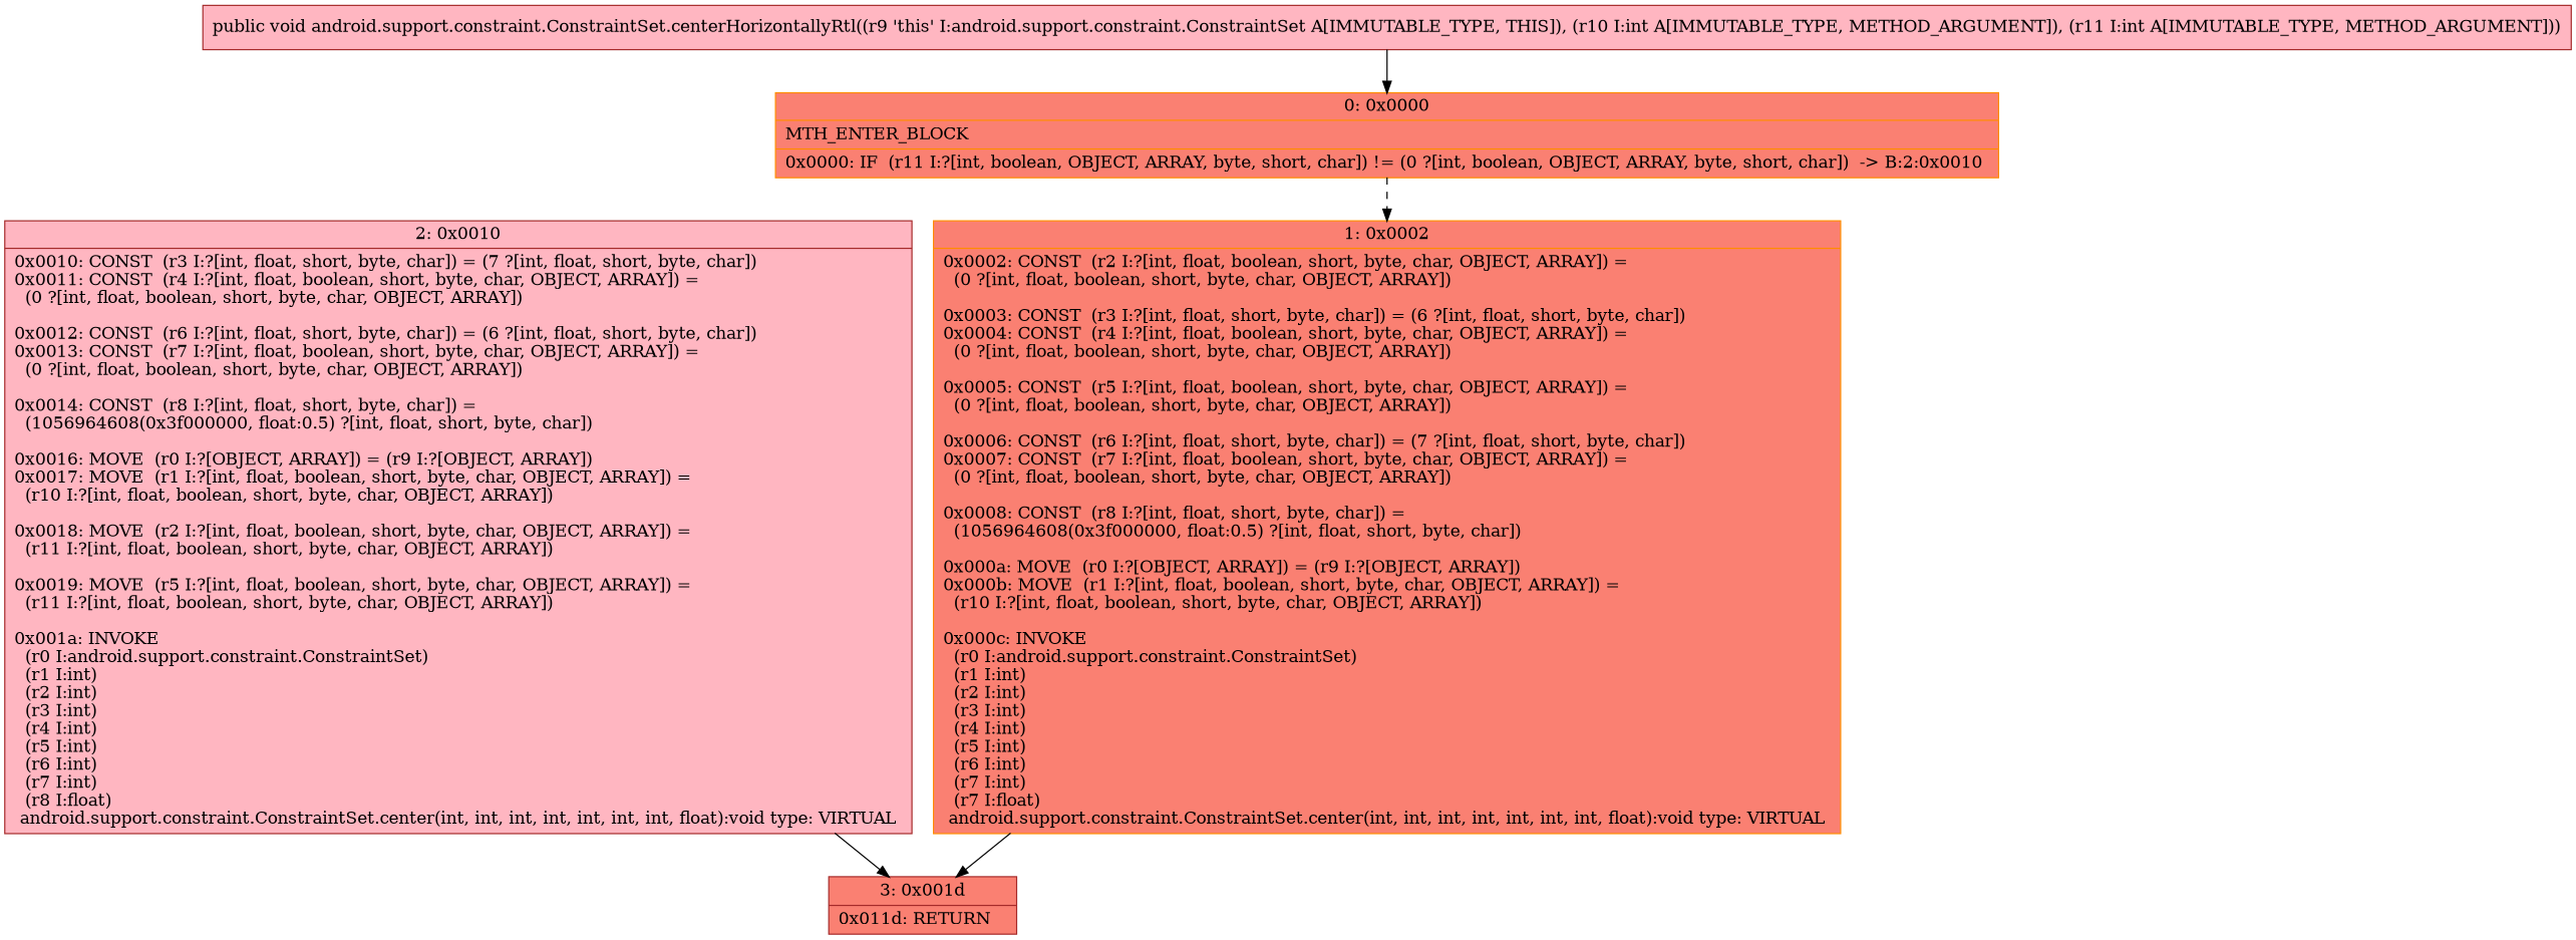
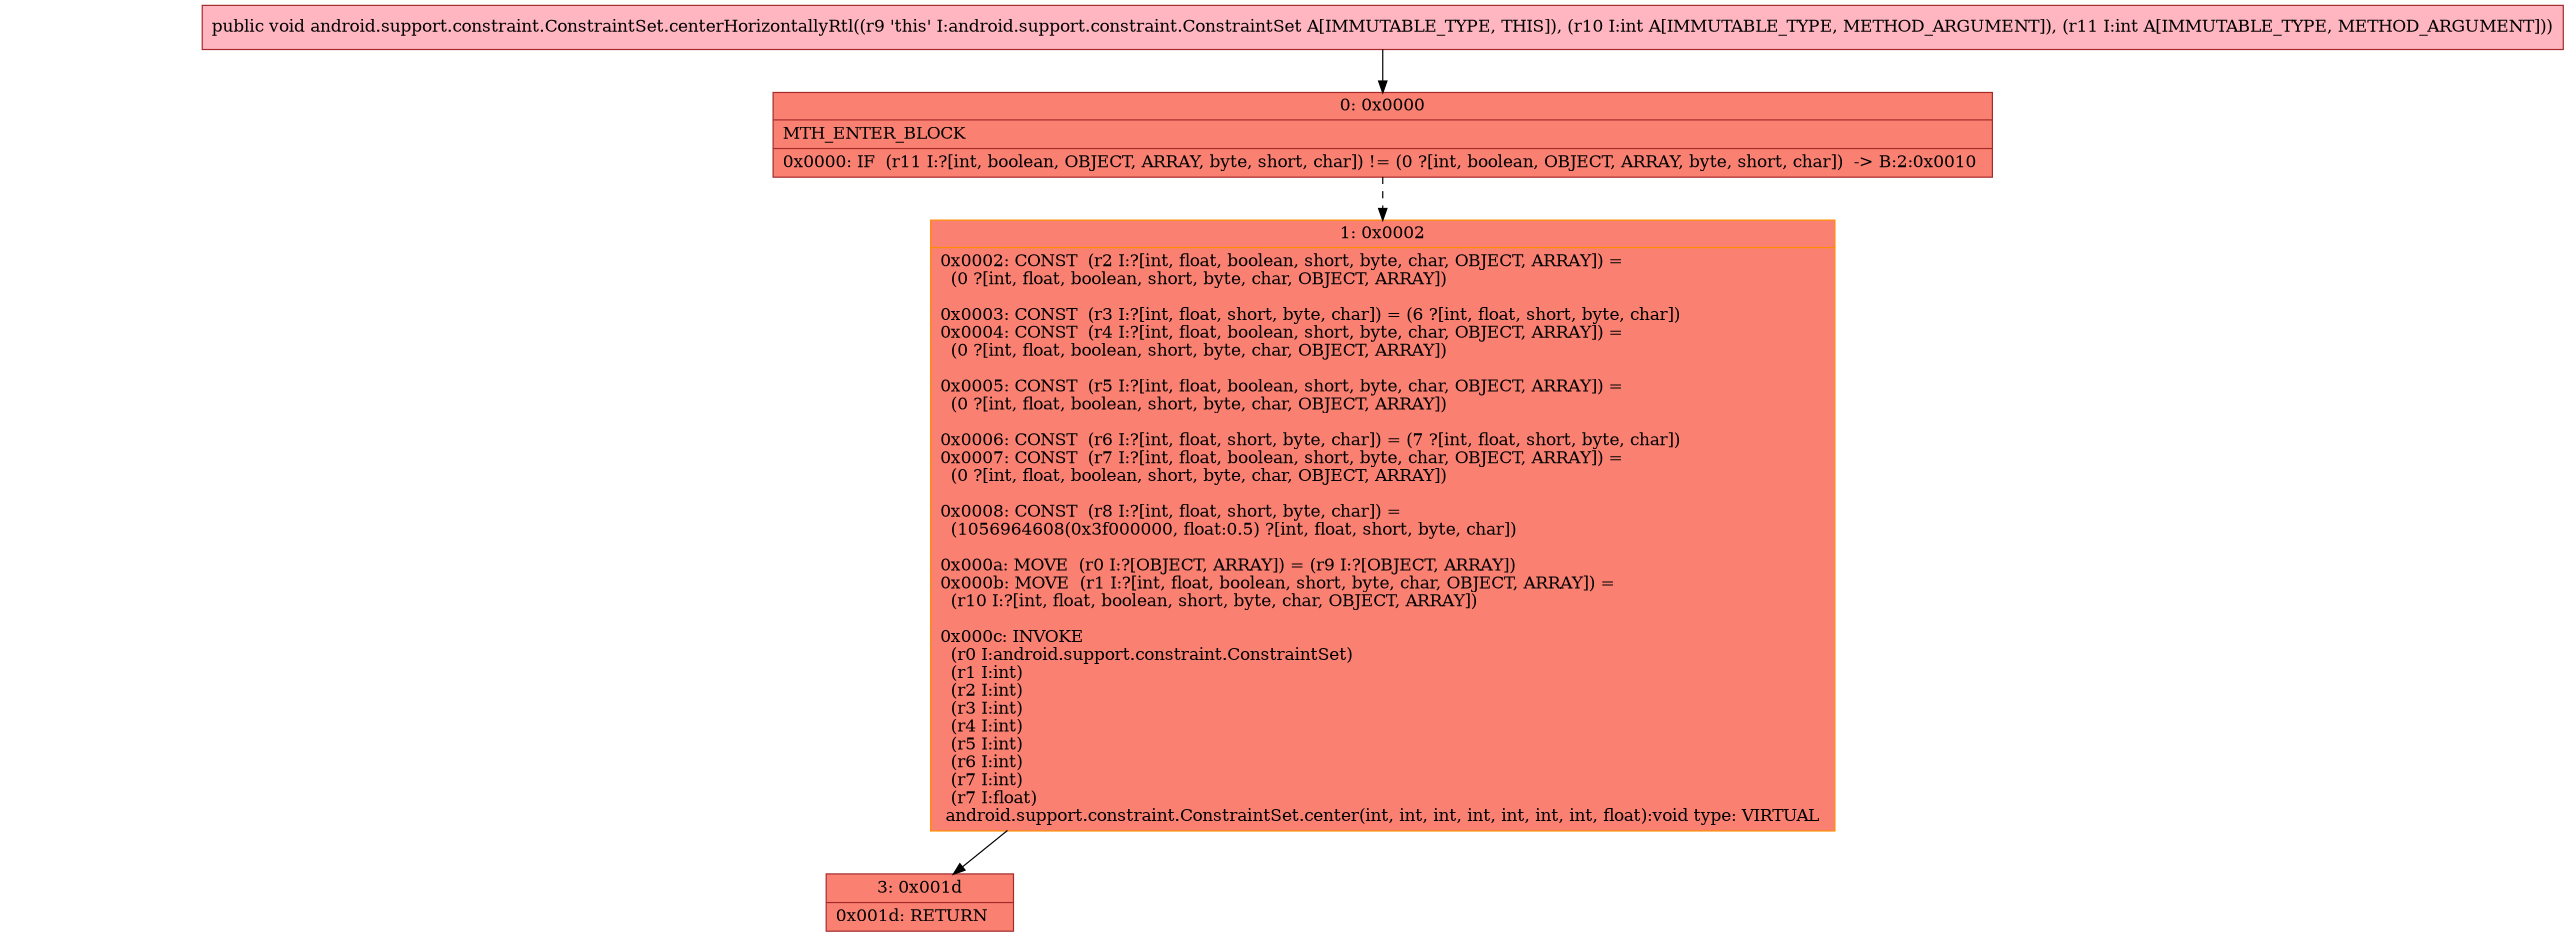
  digraph {
    node [color=brown fillcolor=salmon shape=record style=filled]
-   n1 [color=darkorange label="{0\:\ 0x0000|MTH_ENTER_BLOCK\l|0x0000: IF  (r11 I:?[int, boolean, OBJECT, ARRAY, byte, short, char]) != (0 ?[int, boolean, OBJECT, ARRAY, byte, short, char])  \-\> B:2:0x0010 \l}"]
+   n1 [label="{0\:\ 0x0000|MTH_ENTER_BLOCK\l|0x0000: IF  (r11 I:?[int, boolean, OBJECT, ARRAY, byte, short, char]) != (0 ?[int, boolean, OBJECT, ARRAY, byte, short, char])  \-\> B:2:0x0010 \l}"]
    n2 [color=darkorange label="{1\:\ 0x0002|0x0002: CONST  (r2 I:?[int, float, boolean, short, byte, char, OBJECT, ARRAY]) = \l  (0 ?[int, float, boolean, short, byte, char, OBJECT, ARRAY])\l \l0x0003: CONST  (r3 I:?[int, float, short, byte, char]) = (6 ?[int, float, short, byte, char]) \l0x0004: CONST  (r4 I:?[int, float, boolean, short, byte, char, OBJECT, ARRAY]) = \l  (0 ?[int, float, boolean, short, byte, char, OBJECT, ARRAY])\l \l0x0005: CONST  (r5 I:?[int, float, boolean, short, byte, char, OBJECT, ARRAY]) = \l  (0 ?[int, float, boolean, short, byte, char, OBJECT, ARRAY])\l \l0x0006: CONST  (r6 I:?[int, float, short, byte, char]) = (7 ?[int, float, short, byte, char]) \l0x0007: CONST  (r7 I:?[int, float, boolean, short, byte, char, OBJECT, ARRAY]) = \l  (0 ?[int, float, boolean, short, byte, char, OBJECT, ARRAY])\l \l0x0008: CONST  (r8 I:?[int, float, short, byte, char]) = \l  (1056964608(0x3f000000, float:0.5) ?[int, float, short, byte, char])\l \l0x000a: MOVE  (r0 I:?[OBJECT, ARRAY]) = (r9 I:?[OBJECT, ARRAY]) \l0x000b: MOVE  (r1 I:?[int, float, boolean, short, byte, char, OBJECT, ARRAY]) = \l  (r10 I:?[int, float, boolean, short, byte, char, OBJECT, ARRAY])\l \l0x000c: INVOKE  \l  (r0 I:android.support.constraint.ConstraintSet)\l  (r1 I:int)\l  (r2 I:int)\l  (r3 I:int)\l  (r4 I:int)\l  (r5 I:int)\l  (r6 I:int)\l  (r7 I:int)\l  (r7 I:float)\l android.support.constraint.ConstraintSet.center(int, int, int, int, int, int, int, float):void type: VIRTUAL \l}"]
-   n3 [label="{3\:\ 0x001d|0x011d: RETURN   \l}"]
-   n4 [fillcolor=lightpink label="{2\:\ 0x0010|0x0010: CONST  (r3 I:?[int, float, short, byte, char]) = (7 ?[int, float, short, byte, char]) \l0x0011: CONST  (r4 I:?[int, float, boolean, short, byte, char, OBJECT, ARRAY]) = \l  (0 ?[int, float, boolean, short, byte, char, OBJECT, ARRAY])\l \l0x0012: CONST  (r6 I:?[int, float, short, byte, char]) = (6 ?[int, float, short, byte, char]) \l0x0013: CONST  (r7 I:?[int, float, boolean, short, byte, char, OBJECT, ARRAY]) = \l  (0 ?[int, float, boolean, short, byte, char, OBJECT, ARRAY])\l \l0x0014: CONST  (r8 I:?[int, float, short, byte, char]) = \l  (1056964608(0x3f000000, float:0.5) ?[int, float, short, byte, char])\l \l0x0016: MOVE  (r0 I:?[OBJECT, ARRAY]) = (r9 I:?[OBJECT, ARRAY]) \l0x0017: MOVE  (r1 I:?[int, float, boolean, short, byte, char, OBJECT, ARRAY]) = \l  (r10 I:?[int, float, boolean, short, byte, char, OBJECT, ARRAY])\l \l0x0018: MOVE  (r2 I:?[int, float, boolean, short, byte, char, OBJECT, ARRAY]) = \l  (r11 I:?[int, float, boolean, short, byte, char, OBJECT, ARRAY])\l \l0x0019: MOVE  (r5 I:?[int, float, boolean, short, byte, char, OBJECT, ARRAY]) = \l  (r11 I:?[int, float, boolean, short, byte, char, OBJECT, ARRAY])\l \l0x001a: INVOKE  \l  (r0 I:android.support.constraint.ConstraintSet)\l  (r1 I:int)\l  (r2 I:int)\l  (r3 I:int)\l  (r4 I:int)\l  (r5 I:int)\l  (r6 I:int)\l  (r7 I:int)\l  (r8 I:float)\l android.support.constraint.ConstraintSet.center(int, int, int, int, int, int, int, float):void type: VIRTUAL \l}"]
+   n3 [label="{3\:\ 0x001d|0x001d: RETURN   \l}"]
    n5 [fillcolor=lightpink label="{public void android.support.constraint.ConstraintSet.centerHorizontallyRtl((r9 'this' I:android.support.constraint.ConstraintSet A[IMMUTABLE_TYPE, THIS]), (r10 I:int A[IMMUTABLE_TYPE, METHOD_ARGUMENT]), (r11 I:int A[IMMUTABLE_TYPE, METHOD_ARGUMENT])) }"]
    n1 -> n2 [style=dashed]
    n2 -> n3
-   n4 -> n3
    n5 -> n1
  }
